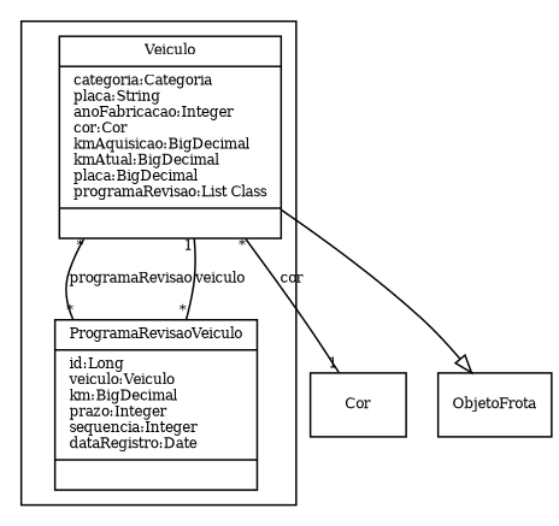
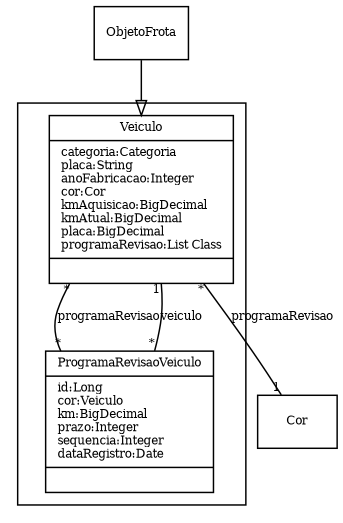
  digraph {
    fontname="DejaVu Serif"
    fontsize=8
    node [fontname="DejaVu Serif" fontsize=8 shape=record]
    edge [arrowhead=none fontname="DejaVu Serif" fontsize=8 headlabel=1 taillabel="*"]
    n1 [label="{Veiculo|categoria:Categoria\lplaca:String\lanoFabricacao:Integer\lcor:Cor\lkmAquisicao:BigDecimal\lkmAtual:BigDecimal\lplaca:BigDecimal\lprogramaRevisao:List Class\l|\l}"]
-   n2 [label="{ProgramaRevisaoVeiculo|id:Long\lveiculo:Veiculo\lkm:BigDecimal\lprazo:Integer\lsequencia:Integer\ldataRegistro:Date\l|\l}"]
+   n2 [label="{ProgramaRevisaoVeiculo|id:Long\lcor:Veiculo\lkm:BigDecimal\lprazo:Integer\lsequencia:Integer\ldataRegistro:Date\l|\l}"]
    Cor
    ObjetoFrota
    subgraph cluster_1 {
      n1
      n2
    }
    n1 -> n2 [headlabel="*" label=programaRevisao]
-   n1 -> Cor [label=cor]
-   n1 -> ObjetoFrota [arrowhead=empty headlabel="" taillabel=""]
+   n1 -> Cor [label=programaRevisao]
+   ObjetoFrota -> n1 [arrowhead=empty headlabel="" taillabel=""]
    n2 -> n1 [label=veiculo]
  }
